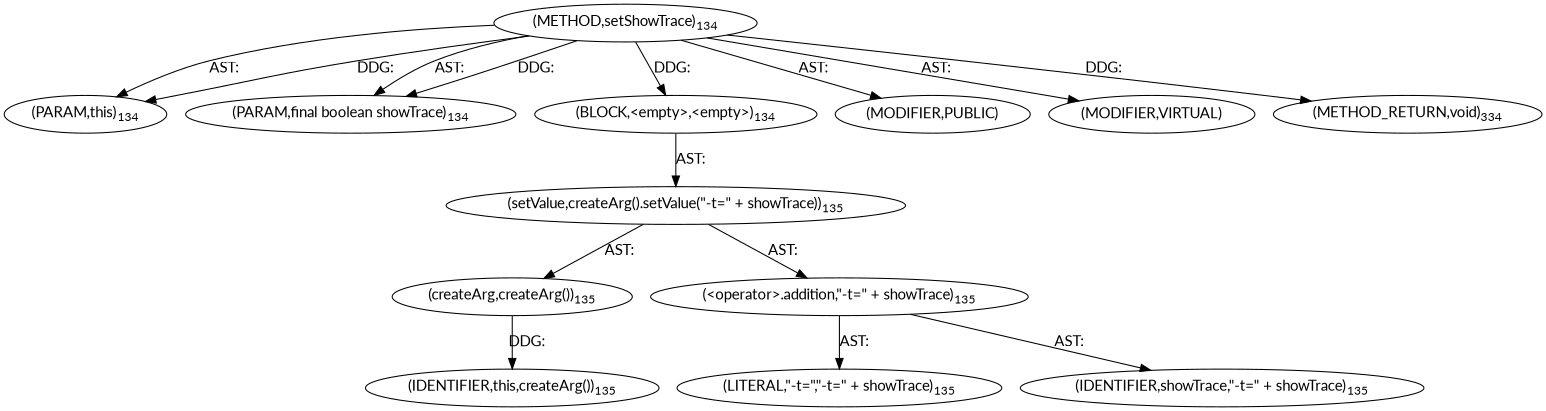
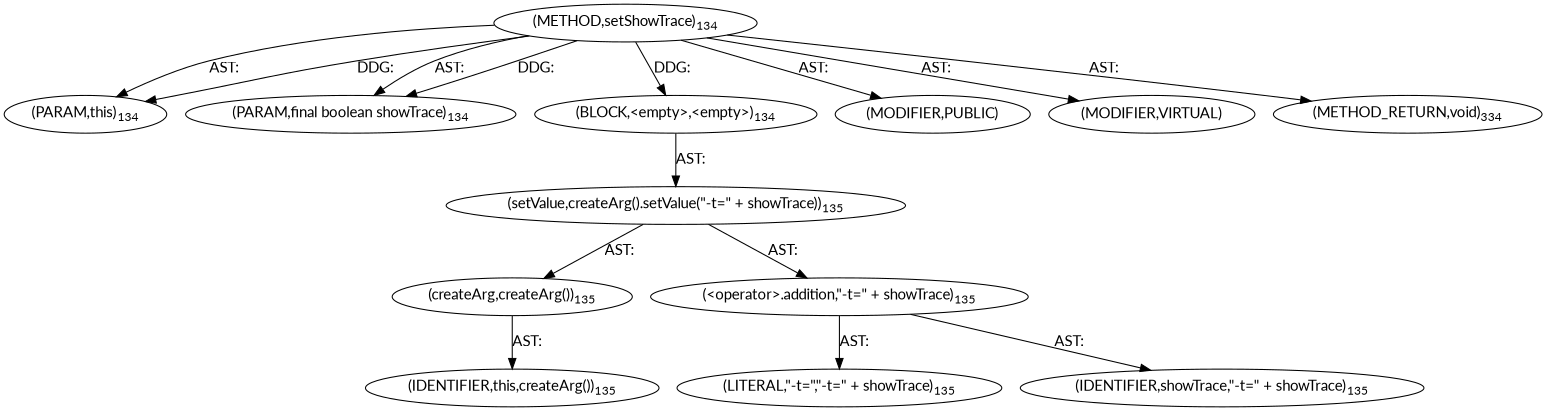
  digraph {
    fontname=Lato
    node [fontname=Lato]
    edge [fontname=Lato]
    n1 [label=<(METHOD,setShowTrace)<SUB>134</SUB>>]
    n2 [label=<(PARAM,this)<SUB>134</SUB>>]
    n3 [label=<(PARAM,final boolean showTrace)<SUB>134</SUB>>]
    n4 [label=<(BLOCK,&lt;empty&gt;,&lt;empty&gt;)<SUB>134</SUB>>]
    n5 [label=<(MODIFIER,PUBLIC)>]
    n6 [label=<(MODIFIER,VIRTUAL)>]
    n7 [label=<(METHOD_RETURN,void)<SUB>334</SUB>>]
    n8 [label=<(setValue,createArg().setValue(&quot;-t=&quot; + showTrace))<SUB>135</SUB>>]
    n9 [label=<(createArg,createArg())<SUB>135</SUB>>]
    n10 [label=<(&lt;operator&gt;.addition,&quot;-t=&quot; + showTrace)<SUB>135</SUB>>]
    n11 [label=<(IDENTIFIER,this,createArg())<SUB>135</SUB>>]
    n12 [label=<(LITERAL,&quot;-t=&quot;,&quot;-t=&quot; + showTrace)<SUB>135</SUB>>]
    n13 [label=<(IDENTIFIER,showTrace,&quot;-t=&quot; + showTrace)<SUB>135</SUB>>]
    n1 -> n2 [label="AST: "]
    n1 -> n2 [label="DDG: "]
    n1 -> n3 [label="AST: "]
    n1 -> n3 [label="DDG: "]
    n1 -> n4 [label="DDG: "]
    n1 -> n5 [label="AST: "]
    n1 -> n6 [label="AST: "]
-   n1 -> n7 [label="DDG: "]
+   n1 -> n7 [label="AST: "]
    n4 -> n8 [label="AST: "]
    n8 -> n9 [label="AST: "]
    n8 -> n10 [label="AST: "]
-   n9 -> n11 [label="DDG: "]
+   n9 -> n11 [label="AST: "]
    n10 -> n12 [label="AST: "]
    n10 -> n13 [label="AST: "]
  }
